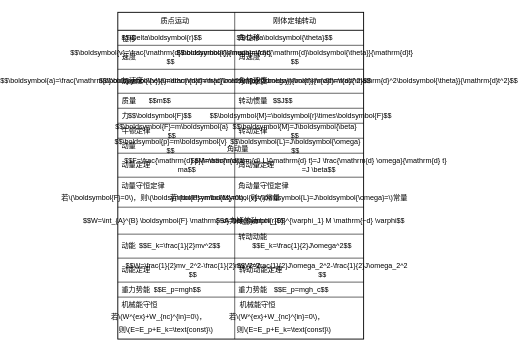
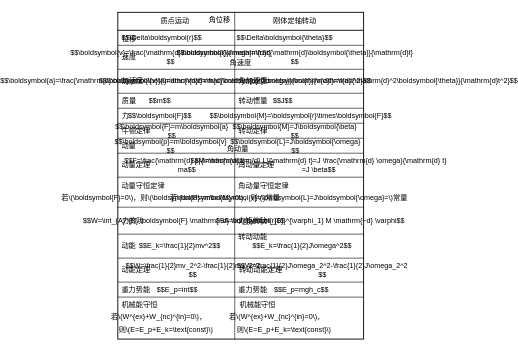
  <mxCell id="0" />
  <mxCell id="1" parent="0" />
  <mxCell id="2" value="" style="rounded=0;whiteSpace=wrap;html=1;strokeWidth=1.5;connectable=0;" parent="1" vertex="1"><mxGeometry x="21" y="20" width="410" height="545" as="geometry" /></mxCell>
  <mxCell id="3" value="" style="endArrow=none;html=1;rounded=0;" parent="1" edge="1"><mxGeometry width="50" height="50" relative="1" as="geometry"><mxPoint x="21" y="75" as="sourcePoint" /><mxPoint x="431" y="75" as="targetPoint" /></mxGeometry></mxCell>
  <mxCell id="4" value="位移" style="text;html=1;resizable=0;autosize=1;align=left;verticalAlign=middle;points=[];fillColor=none;strokeColor=none;rounded=0;" parent="1" vertex="1"><mxGeometry x="26" y="55" width="35" height="20" as="geometry" /></mxCell>
  <mxCell id="5" value="速度" style="text;html=1;align=left;verticalAlign=middle;resizable=0;points=[];autosize=1;strokeColor=none;fillColor=none;" parent="1" vertex="1"><mxGeometry x="26" y="84.5" width="35" height="20" as="geometry" /></mxCell>
  <mxCell id="6" value="加速度" style="text;html=1;align=left;verticalAlign=middle;resizable=0;points=[];autosize=1;strokeColor=none;fillColor=none;" parent="1" vertex="1"><mxGeometry x="26" y="125" width="50" height="20" as="geometry" /></mxCell>
  <mxCell id="7" value="质量" style="text;html=1;align=left;verticalAlign=middle;resizable=0;points=[];autosize=1;strokeColor=none;fillColor=none;" parent="1" vertex="1"><mxGeometry x="26" y="157.5" width="35" height="20" as="geometry" /></mxCell>
- <mxCell id="8" value="角位移" style="text;html=1;align=left;verticalAlign=middle;resizable=0;points=[];autosize=1;strokeColor=none;fillColor=none;" parent="1" vertex="1"><mxGeometry x="221" y="52.5" width="50" height="20" as="geometry" /></mxCell>
- <mxCell id="9" value="角速度" style="text;html=1;align=left;verticalAlign=middle;resizable=0;points=[];autosize=1;strokeColor=none;fillColor=none;" parent="1" vertex="1"><mxGeometry x="221" y="85" width="50" height="20" as="geometry" /></mxCell>
+ <mxCell id="8" value="角位移" style="text;html=1;align=left;verticalAlign=middle;resizable=0;points=[];autosize=1;strokeColor=none;fillColor=none;" parent="1" vertex="1"><mxGeometry x="171" y="22.5" width="50" height="20" as="geometry" /></mxCell>
+ <mxCell id="9" value="角速度" style="text;html=1;align=left;verticalAlign=middle;resizable=0;points=[];autosize=1;strokeColor=none;fillColor=none;" parent="1" vertex="1"><mxGeometry x="206" y="95" width="50" height="20" as="geometry" /></mxCell>
  <mxCell id="10" value="角加速度" style="text;html=1;align=left;verticalAlign=middle;resizable=0;points=[];autosize=1;strokeColor=none;fillColor=none;" parent="1" vertex="1"><mxGeometry x="221" y="125" width="60" height="20" as="geometry" /></mxCell>
  <mxCell id="11" value="转动惯量" style="text;html=1;align=left;verticalAlign=middle;resizable=0;points=[];autosize=1;strokeColor=none;fillColor=none;" parent="1" vertex="1"><mxGeometry x="221" y="157.5" width="60" height="20" as="geometry" /></mxCell>
  <mxCell id="12" value="$$\Delta\boldsymbol{r}$$" style="text;html=1;resizable=1;autosize=1;align=center;verticalAlign=middle;points=[];fillColor=none;strokeColor=none;rounded=0;movable=1;rotatable=1;deletable=1;editable=1;connectable=1;" parent="1" vertex="1"><mxGeometry x="76" y="50" width="35" height="25" as="geometry" /></mxCell>
  <mxCell id="13" value="" style="endArrow=none;html=1;rounded=0;" parent="1" edge="1"><mxGeometry width="50" height="50" relative="1" as="geometry"><mxPoint x="216" y="565" as="sourcePoint" /><mxPoint x="216" y="20" as="targetPoint" /></mxGeometry></mxCell>
  <mxCell id="14" value="$$\boldsymbol{v}=\frac{\mathrm{d}\boldsymbol{r}}{\mathrm{d}t}&lt;br&gt;$$" style="text;html=1;resizable=1;autosize=1;align=center;verticalAlign=middle;points=[];fillColor=none;strokeColor=none;rounded=0;movable=1;rotatable=1;deletable=1;editable=1;connectable=1;" parent="1" vertex="1"><mxGeometry x="76" y="74" width="65" height="41" as="geometry" /></mxCell>
  <mxCell id="15" value="$$\boldsymbol{a}=\frac{\mathrm{d}\boldsymbol{v}}{\mathrm{d}t}=\frac{\mathrm{d}^2\boldsymbol{r}}{\mathrm{d}t^2}$$" style="text;html=1;resizable=1;autosize=1;align=center;verticalAlign=middle;points=[];fillColor=none;strokeColor=none;rounded=0;movable=1;rotatable=1;deletable=1;editable=1;connectable=1;" parent="1" vertex="1"><mxGeometry x="76" y="115" width="115" height="40" as="geometry" /></mxCell>
  <mxCell id="16" value="$$m$$" style="text;html=1;resizable=1;autosize=1;align=center;verticalAlign=middle;points=[];fillColor=none;strokeColor=none;rounded=0;movable=1;rotatable=1;deletable=1;editable=1;connectable=1;" parent="1" vertex="1"><mxGeometry x="76" y="155" width="30" height="25" as="geometry" /></mxCell>
  <mxCell id="17" value="$$J$$" style="text;html=1;resizable=1;autosize=1;align=center;verticalAlign=middle;points=[];fillColor=none;strokeColor=none;rounded=0;movable=1;rotatable=1;deletable=1;editable=1;connectable=0;" parent="1" vertex="1"><mxGeometry x="281" y="155" width="30" height="25" as="geometry" /></mxCell>
  <mxCell id="18" value="$$\boldsymbol{\beta}=\frac{\mathrm{d}\boldsymbol{\omega}}{\mathrm{d}t}=\frac{\mathrm{d}^2\boldsymbol{\theta}}{\mathrm{d}t^2}$$" style="text;html=1;resizable=1;autosize=1;align=center;verticalAlign=middle;points=[];fillColor=none;strokeColor=none;rounded=0;movable=1;rotatable=1;deletable=1;editable=1;connectable=0;" parent="1" vertex="1"><mxGeometry x="281" y="115" width="115" height="40" as="geometry" /></mxCell>
  <mxCell id="19" value="" style="endArrow=none;html=1;rounded=0;" parent="1" edge="1"><mxGeometry width="50" height="50" relative="1" as="geometry"><mxPoint x="21" y="115" as="sourcePoint" /><mxPoint x="431" y="115" as="targetPoint" /></mxGeometry></mxCell>
  <mxCell id="20" value="" style="endArrow=none;html=1;rounded=0;" parent="1" edge="1"><mxGeometry width="50" height="50" relative="1" as="geometry"><mxPoint x="21" y="155" as="sourcePoint" /><mxPoint x="431" y="155" as="targetPoint" /></mxGeometry></mxCell>
  <mxCell id="21" value="" style="endArrow=none;html=1;rounded=0;" parent="1" edge="1"><mxGeometry width="50" height="50" relative="1" as="geometry"><mxPoint x="21" y="205" as="sourcePoint" /><mxPoint x="431" y="205" as="targetPoint" /></mxGeometry></mxCell>
  <mxCell id="22" value="力" style="text;html=1;resizable=0;autosize=1;align=left;verticalAlign=middle;points=[];fillColor=none;strokeColor=none;rounded=0;" parent="1" vertex="1"><mxGeometry x="26" y="182.5" width="25" height="20" as="geometry" /></mxCell>
  <mxCell id="23" value="牛顿定律" style="text;html=1;align=left;verticalAlign=middle;resizable=0;points=[];autosize=1;strokeColor=none;fillColor=none;" parent="1" vertex="1"><mxGeometry x="26" y="207.5" width="60" height="20" as="geometry" /></mxCell>
  <mxCell id="24" value="转动定律" style="text;html=1;align=left;verticalAlign=middle;resizable=0;points=[];autosize=1;strokeColor=none;fillColor=none;" parent="1" vertex="1"><mxGeometry x="221" y="207.5" width="60" height="20" as="geometry" /></mxCell>
  <mxCell id="25" value="$$\boldsymbol{F}$$" style="text;html=1;resizable=1;autosize=1;align=center;verticalAlign=middle;points=[];fillColor=none;strokeColor=none;rounded=0;movable=1;rotatable=1;deletable=1;editable=1;connectable=1;" parent="1" vertex="1"><mxGeometry x="76" y="180" width="30" height="25" as="geometry" /></mxCell>
  <mxCell id="26" value="$$\boldsymbol{F}=m\boldsymbol{a}&lt;br&gt;$$" style="text;html=1;resizable=1;autosize=1;align=center;verticalAlign=middle;points=[];fillColor=none;strokeColor=none;rounded=0;movable=1;rotatable=1;deletable=1;editable=1;connectable=1;" parent="1" vertex="1"><mxGeometry x="76" y="205" width="70" height="25" as="geometry" /></mxCell>
  <mxCell id="27" value="$$\boldsymbol{M}=\boldsymbol{r}\times\boldsymbol{F}$$" style="text;html=1;align=center;verticalAlign=middle;resizable=1;points=[];autosize=1;strokeColor=none;fillColor=none;movable=1;rotatable=1;deletable=1;editable=1;connectable=0;" parent="1" vertex="1"><mxGeometry x="281" y="180" width="90" height="25" as="geometry" /></mxCell>
  <mxCell id="28" value="$$\boldsymbol{M}=J\boldsymbol{\beta}&lt;br&gt;$$" style="text;html=1;resizable=1;autosize=1;align=center;verticalAlign=middle;points=[];fillColor=none;strokeColor=none;rounded=0;movable=1;rotatable=1;deletable=1;editable=1;connectable=0;" parent="1" vertex="1"><mxGeometry x="281" y="205" width="70" height="25" as="geometry" /></mxCell>
  <mxCell id="29" value="" style="endArrow=none;html=1;rounded=0;" parent="1" edge="1"><mxGeometry width="50" height="50" relative="1" as="geometry"><mxPoint x="21" y="180" as="sourcePoint" /><mxPoint x="431" y="180" as="targetPoint" /></mxGeometry></mxCell>
  <mxCell id="30" value="$$\Delta\boldsymbol{\theta}$$" style="text;html=1;resizable=1;autosize=1;align=center;verticalAlign=middle;points=[];fillColor=none;strokeColor=none;rounded=0;movable=1;rotatable=1;deletable=1;editable=1;connectable=0;" parent="1" vertex="1"><mxGeometry x="281" y="50" width="35" height="25" as="geometry" /></mxCell>
  <mxCell id="31" value="$$\boldsymbol{\omega}=\frac{\mathrm{d}\boldsymbol{\theta}}{\mathrm{d}t}&lt;br&gt;$$" style="text;html=1;resizable=1;autosize=1;align=center;verticalAlign=middle;points=[];fillColor=none;strokeColor=none;rounded=0;movable=1;rotatable=1;deletable=1;editable=1;connectable=0;" parent="1" vertex="1"><mxGeometry x="281" y="75" width="70" height="40" as="geometry" /></mxCell>
  <mxCell id="32" value="质点运动" style="text;html=1;align=center;verticalAlign=middle;resizable=1;points=[];autosize=1;strokeColor=none;fillColor=none;movable=1;rotatable=1;deletable=1;editable=1;connectable=1;" parent="1" vertex="1"><mxGeometry x="86" y="20" width="60" height="30" as="geometry" /></mxCell>
  <mxCell id="33" value="刚体定轴转动" style="text;html=1;align=center;verticalAlign=middle;resizable=1;points=[];autosize=1;strokeColor=none;fillColor=none;movable=1;rotatable=1;deletable=1;editable=1;connectable=1;" parent="1" vertex="1"><mxGeometry x="273.5" y="20" width="85" height="30" as="geometry" /></mxCell>
  <mxCell id="34" value="动量" style="text;html=1;align=center;verticalAlign=middle;resizable=1;points=[];autosize=1;strokeColor=none;fillColor=none;movable=1;rotatable=1;deletable=1;editable=1;connectable=1;" parent="1" vertex="1"><mxGeometry x="21" y="230" width="35" height="25" as="geometry" /></mxCell>
  <mxCell id="35" value="动量定理" style="text;html=1;align=center;verticalAlign=middle;resizable=1;points=[];autosize=1;strokeColor=none;fillColor=none;movable=1;rotatable=1;deletable=1;editable=1;connectable=1;" parent="1" vertex="1"><mxGeometry x="21" y="262" width="60" height="25" as="geometry" /></mxCell>
  <mxCell id="36" value="动量守恒定律" style="text;html=1;align=center;verticalAlign=middle;resizable=0;points=[];autosize=1;strokeColor=none;fillColor=none;" parent="1" vertex="1"><mxGeometry x="20" y="300" width="85" height="20" as="geometry" /></mxCell>
  <mxCell id="37" value="角动量" style="text;html=1;align=center;verticalAlign=middle;resizable=0;points=[];autosize=1;strokeColor=none;fillColor=none;" parent="1" vertex="1"><mxGeometry x="196" y="237.5" width="50" height="20" as="geometry" /></mxCell>
  <mxCell id="38" value="角动量定理" style="text;html=1;align=center;verticalAlign=middle;resizable=1;points=[];autosize=1;strokeColor=none;fillColor=none;movable=1;rotatable=1;deletable=1;editable=1;connectable=1;" parent="1" vertex="1"><mxGeometry x="214" y="265" width="75" height="20" as="geometry" /></mxCell>
  <mxCell id="39" value="角动量守恒定律" style="text;html=1;align=center;verticalAlign=middle;resizable=0;points=[];autosize=1;strokeColor=none;fillColor=none;" parent="1" vertex="1"><mxGeometry x="216" y="300" width="95" height="20" as="geometry" /></mxCell>
  <mxCell id="40" value="$$\boldsymbol{p}=m\boldsymbol{v}&lt;br&gt;$$" style="text;html=1;resizable=1;autosize=1;align=center;verticalAlign=middle;points=[];fillColor=none;strokeColor=none;rounded=0;movable=1;rotatable=1;deletable=1;editable=1;connectable=1;" parent="1" vertex="1"><mxGeometry x="78.5" y="230" width="60" height="25" as="geometry" /></mxCell>
  <mxCell id="41" value="$$\boldsymbol{L}=J\boldsymbol{\omega}&lt;br&gt;$$" style="text;html=1;resizable=1;autosize=1;align=center;verticalAlign=middle;points=[];fillColor=none;strokeColor=none;rounded=0;movable=1;rotatable=1;deletable=1;editable=1;connectable=0;" parent="1" vertex="1"><mxGeometry x="283.5" y="230" width="67.5" height="25" as="geometry" /></mxCell>
  <mxCell id="42" value="$$M=\frac{\mathrm{d} L}{\mathrm{d} t}=J \frac{\mathrm{d} \omega}{\mathrm{d} t}&lt;br&gt;=J \beta$$" style="text;html=1;align=center;verticalAlign=middle;resizable=1;points=[];autosize=1;strokeColor=none;fillColor=none;movable=1;rotatable=1;deletable=1;editable=1;connectable=0;" parent="1" vertex="1"><mxGeometry x="286" y="255" width="140" height="40" as="geometry" /></mxCell>
  <mxCell id="43" value="$$F=\frac{\mathrm{d} p}{\mathrm{d} t}=&lt;br&gt;ma$$" style="text;html=1;align=center;verticalAlign=middle;resizable=1;points=[];autosize=1;strokeColor=none;fillColor=none;movable=1;rotatable=1;deletable=1;editable=1;connectable=1;" parent="1" vertex="1"><mxGeometry x="86" y="255" width="100" height="40" as="geometry" /></mxCell>
  <mxCell id="44" value="若\(\boldsymbol{F}=0\)，则\(\boldsymbol{P}=m\boldsymbol{v}=\)常量" style="text;html=1;align=center;verticalAlign=middle;resizable=1;points=[];autosize=1;strokeColor=none;fillColor=none;movable=1;rotatable=1;deletable=1;editable=1;connectable=1;" parent="1" vertex="1"><mxGeometry x="21" y="320" width="175" height="20" as="geometry" /></mxCell>
  <mxCell id="45" value="若\(\boldsymbol{M}=0\)，则\(\boldsymbol{L}=J\boldsymbol{\omega}=\)常量" style="text;html=1;align=center;verticalAlign=middle;resizable=1;points=[];autosize=1;strokeColor=none;fillColor=none;movable=1;rotatable=1;deletable=1;editable=1;connectable=0;" parent="1" vertex="1"><mxGeometry x="216" y="320" width="180" height="20" as="geometry" /></mxCell>
- <mxCell id="47" value="力矩的功" style="text;html=1;align=center;verticalAlign=middle;resizable=0;points=[];autosize=1;strokeColor=none;fillColor=none;" parent="1" vertex="1"><mxGeometry x="201" y="357.5" width="60" height="20" as="geometry" /></mxCell>
+ <mxCell id="46" value="力的功" style="text;html=1;align=center;verticalAlign=middle;resizable=0;points=[];autosize=1;strokeColor=none;fillColor=none;" parent="1" vertex="1"><mxGeometry x="21" y="357.5" width="50" height="20" as="geometry" /></mxCell>
+ <mxCell id="47" value="力矩的功" style="text;html=1;align=center;verticalAlign=middle;resizable=0;points=[];autosize=1;strokeColor=none;fillColor=none;" parent="1" vertex="1"><mxGeometry x="216" y="357.5" width="60" height="20" as="geometry" /></mxCell>
  <mxCell id="48" value="动能" style="text;html=1;align=center;verticalAlign=middle;resizable=0;points=[];autosize=1;strokeColor=none;fillColor=none;" parent="1" vertex="1"><mxGeometry x="21" y="400" width="35" height="20" as="geometry" /></mxCell>
  <mxCell id="49" value="转动动能" style="text;html=1;align=center;verticalAlign=middle;resizable=0;points=[];autosize=1;strokeColor=none;fillColor=none;" parent="1" vertex="1"><mxGeometry x="216" y="385" width="60" height="20" as="geometry" /></mxCell>
  <mxCell id="50" value="动能定理" style="text;html=1;align=center;verticalAlign=middle;resizable=0;points=[];autosize=1;strokeColor=none;fillColor=none;" parent="1" vertex="1"><mxGeometry x="21" y="440" width="60" height="20" as="geometry" /></mxCell>
  <mxCell id="51" value="转动动能定理" style="text;html=1;align=center;verticalAlign=middle;resizable=0;points=[];autosize=1;strokeColor=none;fillColor=none;" parent="1" vertex="1"><mxGeometry x="216" y="440" width="85" height="20" as="geometry" /></mxCell>
  <mxCell id="52" value="重力势能" style="text;html=1;align=center;verticalAlign=middle;resizable=1;points=[];autosize=1;strokeColor=none;fillColor=none;movable=1;rotatable=1;deletable=1;editable=1;connectable=1;" parent="1" vertex="1"><mxGeometry x="21" y="470" width="60" height="25" as="geometry" /></mxCell>
  <mxCell id="53" value="重力势能" style="text;html=1;align=center;verticalAlign=middle;resizable=1;points=[];autosize=1;strokeColor=none;fillColor=none;movable=1;rotatable=1;deletable=1;editable=1;connectable=1;" parent="1" vertex="1"><mxGeometry x="216" y="470" width="60" height="25" as="geometry" /></mxCell>
  <mxCell id="54" value="机械能守恒" style="text;html=1;align=center;verticalAlign=middle;resizable=1;points=[];autosize=1;strokeColor=none;fillColor=none;movable=1;rotatable=1;deletable=1;editable=1;connectable=1;" parent="1" vertex="1"><mxGeometry x="21" y="495" width="71" height="25" as="geometry" /></mxCell>
  <mxCell id="55" value="$$A=\int_{\varphi_{0}}^{\varphi_1} M \mathrm{~d} \varphi$$" style="text;html=1;align=center;verticalAlign=middle;resizable=1;points=[];autosize=1;strokeColor=none;fillColor=none;movable=1;rotatable=1;deletable=1;editable=1;connectable=0;" parent="1" vertex="1"><mxGeometry x="289" y="345" width="105" height="45" as="geometry" /></mxCell>
  <mxCell id="56" value="$$W=\int_{A}^{B} \boldsymbol{F} \mathrm{~d} \boldsymbol{r}$$" style="text;html=1;align=center;verticalAlign=middle;resizable=1;points=[];autosize=1;strokeColor=none;fillColor=none;movable=1;rotatable=1;deletable=1;editable=1;connectable=1;" parent="1" vertex="1"><mxGeometry x="78.5" y="345" width="105" height="45" as="geometry" /></mxCell>
  <mxCell id="57" value="$$E_k=\frac{1}{2}mv^2$$" style="text;html=1;align=center;verticalAlign=middle;resizable=1;points=[];autosize=1;strokeColor=none;fillColor=none;movable=1;rotatable=1;deletable=1;editable=1;connectable=1;" parent="1" vertex="1"><mxGeometry x="81" y="390" width="85" height="40" as="geometry" /></mxCell>
  <mxCell id="58" value="$$E_k=\frac{1}{2}J\omega^2$$" style="text;html=1;align=center;verticalAlign=middle;resizable=1;points=[];autosize=1;strokeColor=none;fillColor=none;movable=1;rotatable=1;deletable=1;editable=1;connectable=0;" parent="1" vertex="1"><mxGeometry x="289" y="390" width="77.5" height="40" as="geometry" /></mxCell>
  <mxCell id="59" value="机械能守恒" style="text;html=1;align=center;verticalAlign=middle;resizable=0;points=[];autosize=1;strokeColor=none;fillColor=none;" parent="1" vertex="1"><mxGeometry x="216" y="497.5" width="75" height="20" as="geometry" /></mxCell>
  <mxCell id="60" value="$$W=\frac{1}{2}mv_2^2-\frac{1}{2}mv_2^2&lt;br&gt;$$" style="text;html=1;align=center;verticalAlign=middle;resizable=1;points=[];autosize=1;strokeColor=none;fillColor=none;movable=1;rotatable=1;deletable=1;editable=1;connectable=1;" parent="1" vertex="1"><mxGeometry x="76" y="430" width="140" height="40" as="geometry" /></mxCell>
  <mxCell id="61" value="$$W=\frac{1}{2}J\omega_2^2-\frac{1}{2}J\omega_2^2&lt;br&gt;$$" style="text;html=1;align=center;verticalAlign=middle;resizable=1;points=[];autosize=1;strokeColor=none;fillColor=none;movable=1;rotatable=1;deletable=1;editable=1;connectable=0;" parent="1" vertex="1"><mxGeometry x="296" y="430" width="132" height="40" as="geometry" /></mxCell>
- <mxCell id="62" value="$$E_p=mgh$$" style="text;html=1;align=center;verticalAlign=middle;resizable=1;points=[];autosize=1;strokeColor=none;fillColor=none;movable=1;rotatable=1;deletable=1;editable=1;connectable=1;" parent="1" vertex="1"><mxGeometry x="86" y="470" width="67.5" height="25" as="geometry" /></mxCell>
+ <mxCell id="62" value="$$E_p=int$$" style="text;html=1;align=center;verticalAlign=middle;resizable=1;points=[];autosize=1;strokeColor=none;fillColor=none;movable=1;rotatable=1;deletable=1;editable=1;connectable=1;" parent="1" vertex="1"><mxGeometry x="86" y="470" width="67.5" height="25" as="geometry" /></mxCell>
  <mxCell id="63" value="$$E_p=mgh_c$$" style="text;html=1;align=center;verticalAlign=middle;resizable=1;points=[];autosize=1;strokeColor=none;fillColor=none;movable=1;rotatable=1;deletable=1;editable=1;connectable=0;" parent="1" vertex="1"><mxGeometry x="286.5" y="470" width="80" height="25" as="geometry" /></mxCell>
  <mxCell id="64" value="若\(W^{ex}+W_{nc}^{in}=0\)，" style="text;html=1;align=center;verticalAlign=middle;resizable=1;points=[];autosize=1;strokeColor=none;fillColor=none;movable=1;rotatable=1;deletable=1;editable=1;connectable=1;" parent="1" vertex="1"><mxGeometry x="26" y="520" width="126" height="15" as="geometry" /></mxCell>
  <mxCell id="65" value="则\(E=E_p+E_k=\text{const}\)" style="text;html=1;align=center;verticalAlign=middle;resizable=1;points=[];autosize=1;strokeColor=none;fillColor=none;movable=1;rotatable=1;deletable=1;editable=1;connectable=1;" parent="1" vertex="1"><mxGeometry x="21" y="540" width="160" height="20" as="geometry" /></mxCell>
  <mxCell id="66" value="若\(W^{ex}+W_{nc}^{in}=0\)，" style="text;html=1;align=center;verticalAlign=middle;resizable=1;points=[];autosize=1;strokeColor=none;fillColor=none;movable=1;rotatable=1;deletable=1;editable=1;connectable=0;" parent="1" vertex="1"><mxGeometry x="223.5" y="520" width="125" height="15" as="geometry" /></mxCell>
  <mxCell id="67" value="则\(E=E_p+E_k=\text{const}\)" style="text;html=1;align=center;verticalAlign=middle;resizable=1;points=[];autosize=1;strokeColor=none;fillColor=none;movable=1;rotatable=1;deletable=1;editable=1;connectable=0;" parent="1" vertex="1"><mxGeometry x="215" y="542.5" width="165" height="15" as="geometry" /></mxCell>
  <mxCell id="68" value="" style="endArrow=none;html=1;rounded=0;strokeWidth=1.5;" parent="1" edge="1"><mxGeometry width="50" height="50" relative="1" as="geometry"><mxPoint x="21" y="50" as="sourcePoint" /><mxPoint x="431" y="50" as="targetPoint" /></mxGeometry></mxCell>
  <mxCell id="69" value="" style="endArrow=none;html=1;rounded=0;" parent="1" edge="1"><mxGeometry width="50" height="50" relative="1" as="geometry"><mxPoint x="21" y="230" as="sourcePoint" /><mxPoint x="431" y="230" as="targetPoint" /></mxGeometry></mxCell>
  <mxCell id="70" value="" style="endArrow=none;html=1;rounded=0;" parent="1" edge="1"><mxGeometry width="50" height="50" relative="1" as="geometry"><mxPoint x="21" y="255" as="sourcePoint" /><mxPoint x="431" y="255" as="targetPoint" /></mxGeometry></mxCell>
  <mxCell id="71" value="" style="endArrow=none;html=1;rounded=0;" parent="1" edge="1"><mxGeometry width="50" height="50" relative="1" as="geometry"><mxPoint x="21" y="295" as="sourcePoint" /><mxPoint x="431" y="295" as="targetPoint" /></mxGeometry></mxCell>
  <mxCell id="72" value="" style="endArrow=none;html=1;rounded=0;" parent="1" edge="1"><mxGeometry width="50" height="50" relative="1" as="geometry"><mxPoint x="21" y="345" as="sourcePoint" /><mxPoint x="431" y="345" as="targetPoint" /></mxGeometry></mxCell>
  <mxCell id="73" value="" style="endArrow=none;html=1;rounded=0;" parent="1" edge="1"><mxGeometry width="50" height="50" relative="1" as="geometry"><mxPoint x="21" y="390" as="sourcePoint" /><mxPoint x="431" y="390" as="targetPoint" /></mxGeometry></mxCell>
  <mxCell id="74" value="" style="endArrow=none;html=1;rounded=0;" parent="1" edge="1"><mxGeometry width="50" height="50" relative="1" as="geometry"><mxPoint x="21" y="430" as="sourcePoint" /><mxPoint x="431" y="430" as="targetPoint" /></mxGeometry></mxCell>
  <mxCell id="75" value="" style="endArrow=none;html=1;rounded=0;" parent="1" edge="1"><mxGeometry width="50" height="50" relative="1" as="geometry"><mxPoint x="21" y="470" as="sourcePoint" /><mxPoint x="431" y="470" as="targetPoint" /></mxGeometry></mxCell>
  <mxCell id="76" value="" style="endArrow=none;html=1;rounded=0;" parent="1" edge="1"><mxGeometry width="50" height="50" relative="1" as="geometry"><mxPoint x="21" y="495" as="sourcePoint" /><mxPoint x="431" y="495" as="targetPoint" /></mxGeometry></mxCell>
